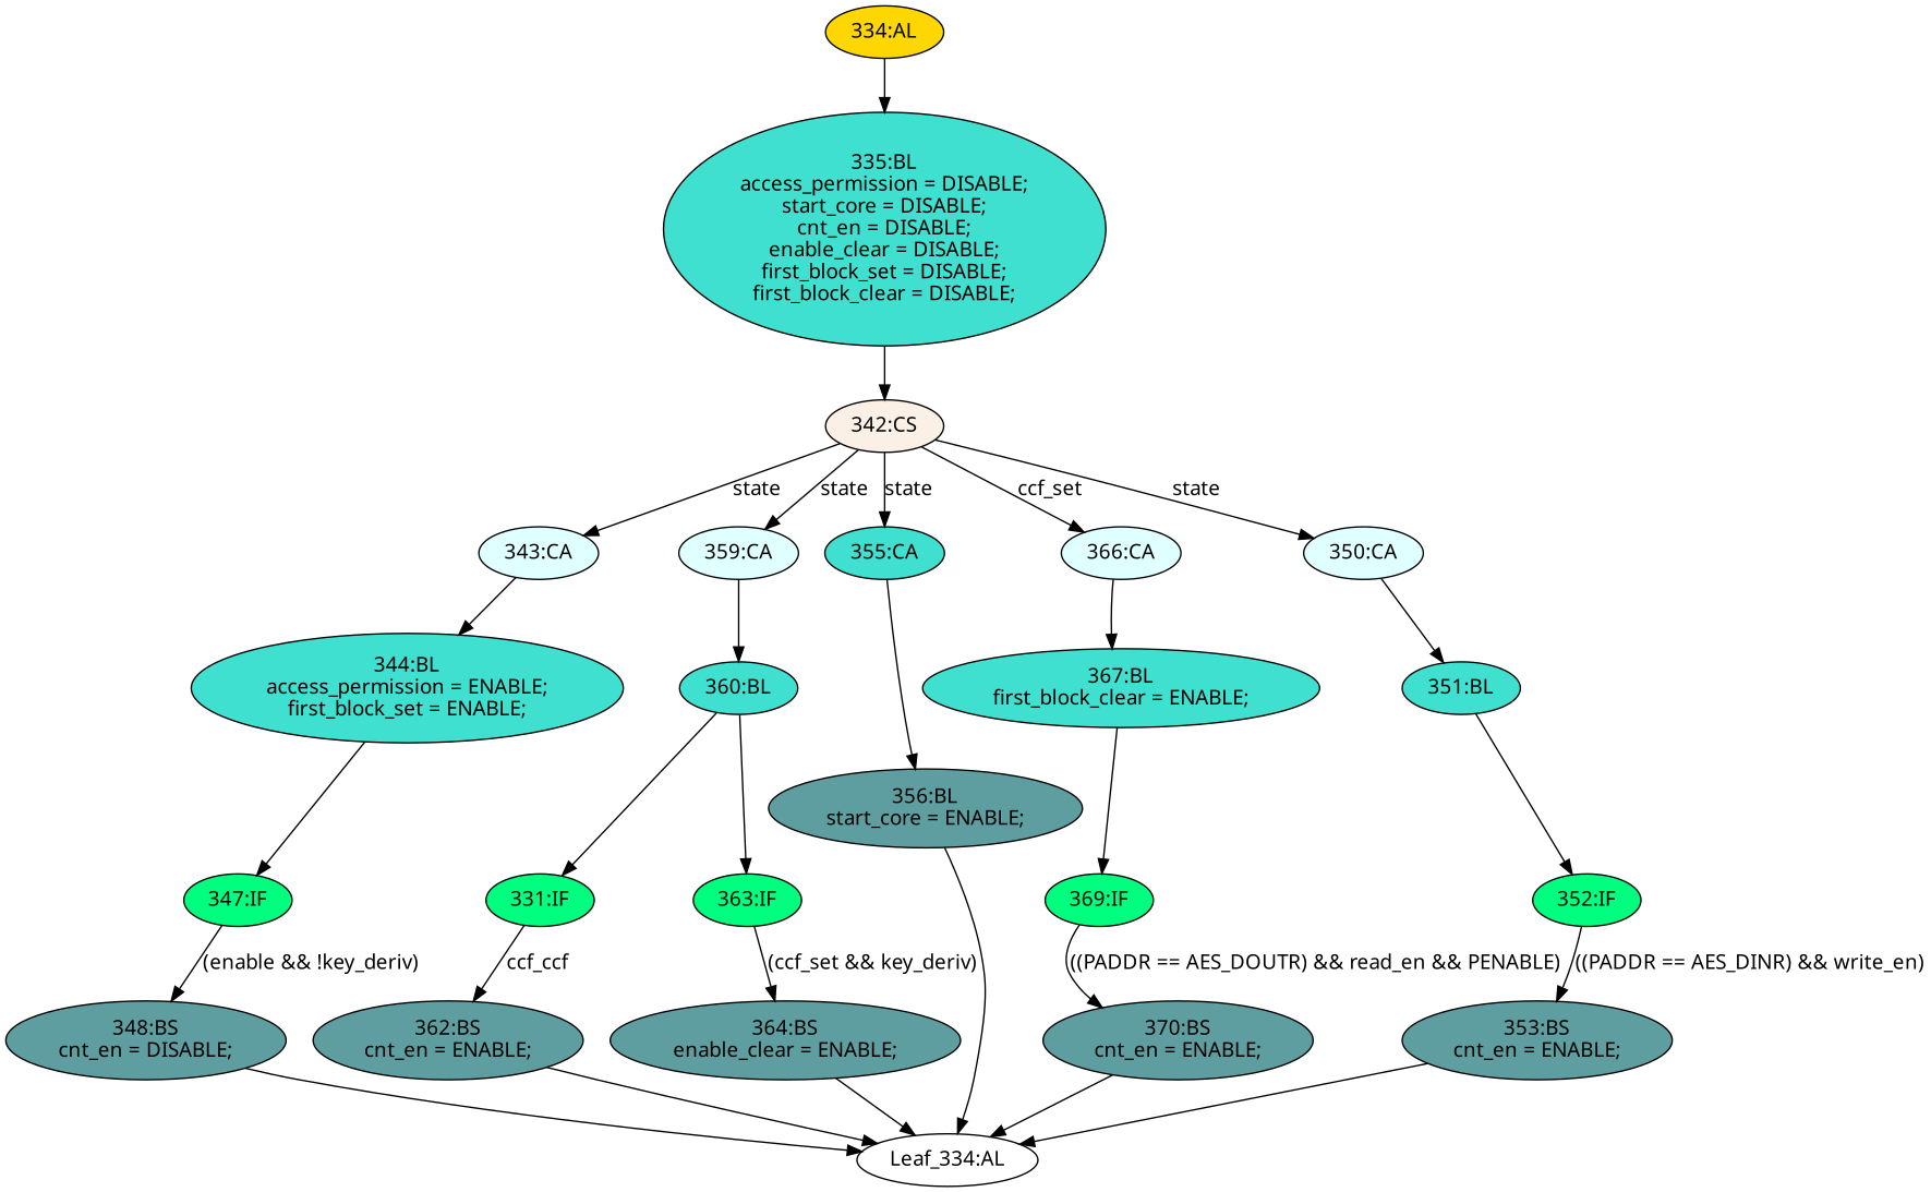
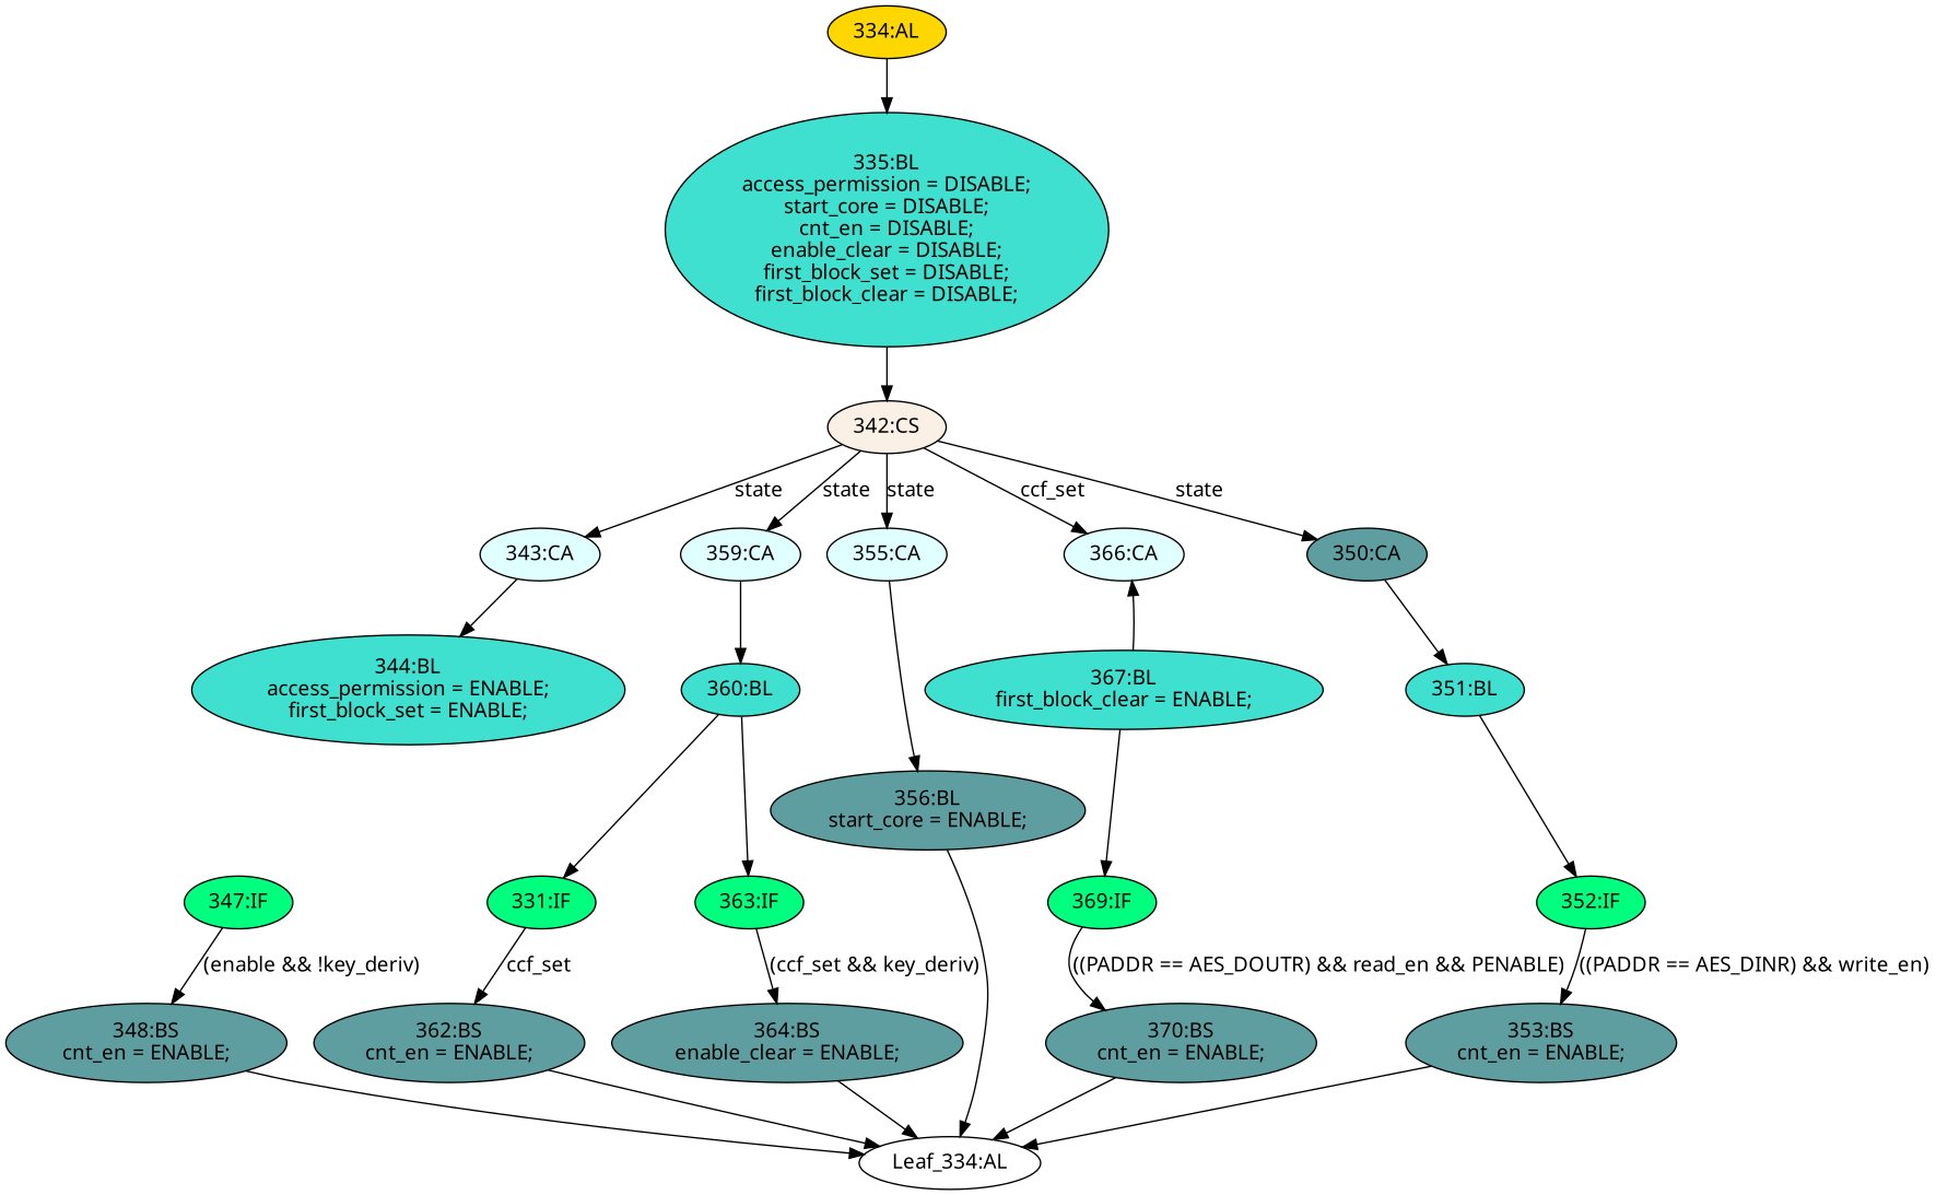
  strict digraph {
    fontname="Noto Sans"
    node [fillcolor=cadetblue fontname="Noto Sans" statements="[]" style=filled typ=Block]
    edge [cond="[]" fontname="Noto Sans" lineno=None]
    n1 [ast="<pyverilog.vparser.ast.BlockingSubstitution object at 0x7f79abcb1e10>" label="353:BS\ncnt_en = ENABLE;" statements="[<pyverilog.vparser.ast.BlockingSubstitution object at 0x7f79abcb1e10>]" typ=BlockingSubstitution]
    n2 [def_var="['access_permission', 'first_block_clear', 'start_core', 'enable_clear', 'first_block_set', 'cnt_en']" label="Leaf_334:AL" fillcolor="" statements="" style="" typ=""]
    n3 [ast="<pyverilog.vparser.ast.Block object at 0x7f79abcba290>" fillcolor=turquoise label="344:BL\naccess_permission = ENABLE;\nfirst_block_set = ENABLE;" statements="[<pyverilog.vparser.ast.BlockingSubstitution object at 0x7f79abcb1f50>, <pyverilog.vparser.ast.BlockingSubstitution object at 0x7f79abcba110>]"]
    n4 [ast="<pyverilog.vparser.ast.IfStatement object at 0x7f79abcba2d0>" fillcolor=springgreen label="347:IF" typ=IfStatement]
-   n5 [ast="<pyverilog.vparser.ast.BlockingSubstitution object at 0x7f79abcb1c50>" label="348:BS\ncnt_en = DISABLE;" statements="[<pyverilog.vparser.ast.BlockingSubstitution object at 0x7f79abcb1c50>]" typ=BlockingSubstitution]
+   n5 [ast="<pyverilog.vparser.ast.BlockingSubstitution object at 0x7f79abcb1c50>" label="348:BS\ncnt_en = ENABLE;" statements="[<pyverilog.vparser.ast.BlockingSubstitution object at 0x7f79abcb1c50>]" typ=BlockingSubstitution]
    n6 [ast="<pyverilog.vparser.ast.Always object at 0x7f79abcba490>" clk_sens=False fillcolor=gold label="334:AL" sens="['DISABLE', 'ENABLE']" typ=Always use_var="['ENABLE', 'ccf_set', 'key_deriv', 'read_en', 'PENABLE', 'state', 'enable', 'PADDR', 'AES_DINR', 'write_en', 'DISABLE', 'AES_DOUTR']"]
    n7 [ast="<pyverilog.vparser.ast.Block object at 0x7f79abcba550>" fillcolor=turquoise label="335:BL\naccess_permission = DISABLE;\nstart_core = DISABLE;\ncnt_en = DISABLE;\nenable_clear = DISABLE;\nfirst_block_set = DISABLE;\nfirst_block_clear = DISABLE;" statements="[<pyverilog.vparser.ast.BlockingSubstitution object at 0x7f79abcba590>, <pyverilog.vparser.ast.BlockingSubstitution object at 0x7f79abcba710>, <pyverilog.vparser.ast.BlockingSubstitution object at 0x7f79abcba850>, <pyverilog.vparser.ast.BlockingSubstitution object at 0x7f79abcba910>, <pyverilog.vparser.ast.BlockingSubstitution object at 0x7f79abcbaa90>, <pyverilog.vparser.ast.BlockingSubstitution object at 0x7f79abcbac10>]"]
    n8 [ast="<pyverilog.vparser.ast.CaseStatement object at 0x7f79abcbad90>" fillcolor=linen label="342:CS" typ=CaseStatement]
    n9 [ast="<pyverilog.vparser.ast.Case object at 0x7f79abcbae50>" fillcolor=lightcyan label="343:CA" typ=Case]
    n10 [ast="<pyverilog.vparser.ast.Case object at 0x7f79abcc2350>" fillcolor=lightcyan label="359:CA" typ=Case]
-   n11 [ast="<pyverilog.vparser.ast.Case object at 0x7f79abcc2150>" fillcolor=turquoise label="355:CA" typ=Case]
+   n11 [ast="<pyverilog.vparser.ast.Case object at 0x7f79abcc2150>" fillcolor=lightcyan label="355:CA" typ=Case]
    n12 [ast="<pyverilog.vparser.ast.Case object at 0x7f79abcc2850>" fillcolor=lightcyan label="366:CA" typ=Case]
-   n13 [ast="<pyverilog.vparser.ast.Case object at 0x7f79abcbaed0>" fillcolor=lightcyan label="350:CA" typ=Case]
+   n13 [ast="<pyverilog.vparser.ast.Case object at 0x7f79abcbaed0>" label="350:CA" typ=Case]
    n14 [ast="<pyverilog.vparser.ast.BlockingSubstitution object at 0x7f79abcc2450>" label="362:BS\ncnt_en = ENABLE;" statements="[<pyverilog.vparser.ast.BlockingSubstitution object at 0x7f79abcc2450>]" typ=BlockingSubstitution]
    n15 [ast="<pyverilog.vparser.ast.Block object at 0x7f79abcc23d0>" fillcolor=turquoise label="360:BL"]
    n16 [ast="<pyverilog.vparser.ast.IfStatement object at 0x7f79abcc2410>" fillcolor=springgreen label="331:IF" typ=IfStatement]
    n17 [ast="<pyverilog.vparser.ast.IfStatement object at 0x7f79abcc25d0>" fillcolor=springgreen label="363:IF" typ=IfStatement]
    n18 [ast="<pyverilog.vparser.ast.BlockingSubstitution object at 0x7f79abcc2610>" label="364:BS\nenable_clear = ENABLE;" statements="[<pyverilog.vparser.ast.BlockingSubstitution object at 0x7f79abcc2610>]" typ=BlockingSubstitution]
    n19 [ast="<pyverilog.vparser.ast.Block object at 0x7f79abcc21d0>" label="356:BL\nstart_core = ENABLE;" statements="[<pyverilog.vparser.ast.BlockingSubstitution object at 0x7f79abcc2210>]"]
    n20 [ast="<pyverilog.vparser.ast.Block object at 0x7f79abcc28d0>" fillcolor=turquoise label="367:BL\nfirst_block_clear = ENABLE;" statements="[<pyverilog.vparser.ast.BlockingSubstitution object at 0x7f79abcc2910>]"]
    n21 [ast="<pyverilog.vparser.ast.IfStatement object at 0x7f79abcc2a90>" fillcolor=springgreen label="369:IF" typ=IfStatement]
    n22 [ast="<pyverilog.vparser.ast.BlockingSubstitution object at 0x7f79abcc2ad0>" label="370:BS\ncnt_en = ENABLE;" statements="[<pyverilog.vparser.ast.BlockingSubstitution object at 0x7f79abcc2ad0>]" typ=BlockingSubstitution]
    n23 [ast="<pyverilog.vparser.ast.Block object at 0x7f79abcbaf50>" fillcolor=turquoise label="351:BL"]
    n24 [ast="<pyverilog.vparser.ast.IfStatement object at 0x7f79abcbaf90>" fillcolor=springgreen label="352:IF" typ=IfStatement]
    n1 -> n2
-   n3 -> n4
    n4 -> n5 [cond="['enable', 'key_deriv']" label="(enable && !key_deriv)" lineno=347]
    n5 -> n2
    n6 -> n7
    n7 -> n8
    n8 -> n9 [cond="['state']" label=state lineno=342]
    n8 -> n10 [cond="['state']" label=state lineno=342]
    n8 -> n11 [cond="['state']" label=state lineno=342]
    n8 -> n12 [cond="['state']" label=ccf_set lineno=342]
    n8 -> n13 [cond="['state']" label=state lineno=342]
    n9 -> n3
    n10 -> n15
    n11 -> n19
-   n12 -> n20
+   n20 -> n12
    n13 -> n23
    n14 -> n2
    n15 -> n16
    n15 -> n17
-   n16 -> n14 [cond="['ccf_set']" label=ccf_ccf lineno=361]
+   n16 -> n14 [cond="['ccf_set']" label=ccf_set lineno=361]
    n17 -> n18 [cond="['ccf_set', 'key_deriv']" label="(ccf_set && key_deriv)" lineno=363]
    n18 -> n2
    n19 -> n2
    n20 -> n21
    n21 -> n22 [cond="['PADDR', 'AES_DOUTR', 'read_en', 'PENABLE']" label="((PADDR == AES_DOUTR) && read_en && PENABLE)" lineno=369]
    n22 -> n2
    n23 -> n24
    n24 -> n1 [cond="['PADDR', 'AES_DINR', 'write_en']" label="((PADDR == AES_DINR) && write_en)" lineno=352]
  }
